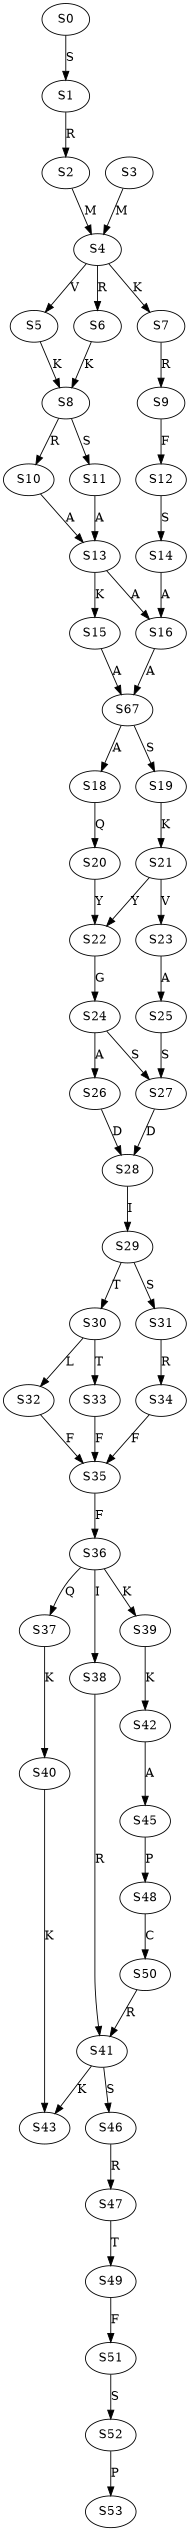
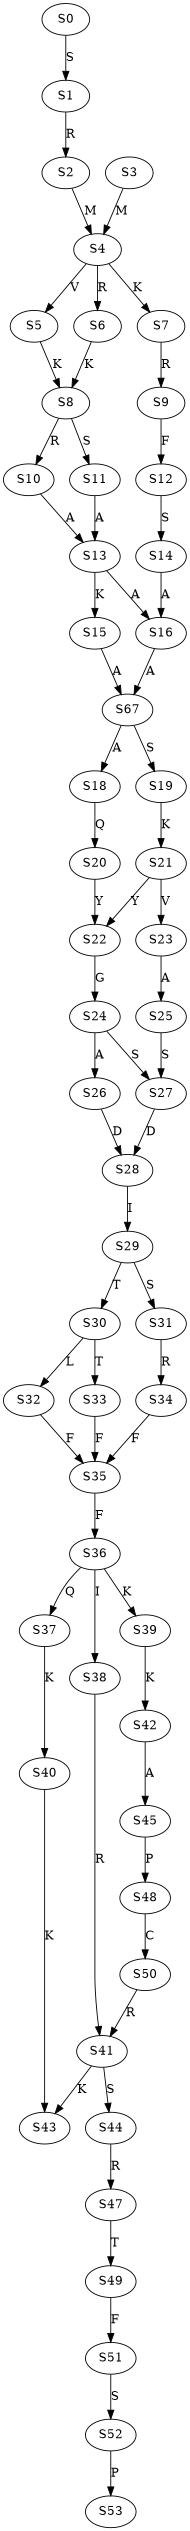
  strict digraph {
    S0
    S1
    S2
    S4
    S3
    S5
    S6
    S7
    S8
    S9
    S10
    S11
    S12
    S13
    S14
    S15
    S16
    n18 [label=S67]
    S18
    S19
    S20
    S21
    S22
    S23
    S24
    S25
    S26
    S27
    S28
    S29
    S30
    S31
    S32
    S33
    S34
    S35
    S36
    S37
    S38
    S39
    S40
    S41
    S42
    S43
-   S44 [label=S46]
+   S44
    S45
    S47
    S48
    S49
    S50
    S51
    S52
    S53
    S0 -> S1 [label=S]
    S1 -> S2 [label=R]
    S2 -> S4 [label=M]
    S4 -> S5 [label=V]
    S4 -> S6 [label=R]
    S4 -> S7 [label=K]
    S3 -> S4 [label=M]
    S5 -> S8 [label=K]
    S6 -> S8 [label=K]
    S7 -> S9 [label=R]
    S8 -> S10 [label=R]
    S8 -> S11 [label=S]
    S9 -> S12 [label=F]
    S10 -> S13 [label=A]
    S11 -> S13 [label=A]
    S12 -> S14 [label=S]
    S13 -> S15 [label=K]
    S13 -> S16 [label=A]
    S14 -> S16 [label=A]
    S15 -> n18 [label=A]
    S16 -> n18 [label=A]
    n18 -> S18 [label=A]
    n18 -> S19 [label=S]
    S18 -> S20 [label=Q]
    S19 -> S21 [label=K]
    S20 -> S22 [label=Y]
    S21 -> S22 [label=Y]
    S21 -> S23 [label=V]
    S22 -> S24 [label=G]
    S23 -> S25 [label=A]
    S24 -> S26 [label=A]
    S24 -> S27 [label=S]
    S25 -> S27 [label=S]
    S26 -> S28 [label=D]
    S27 -> S28 [label=D]
    S28 -> S29 [label=I]
    S29 -> S30 [label=T]
    S29 -> S31 [label=S]
    S30 -> S32 [label=L]
    S30 -> S33 [label=T]
    S31 -> S34 [label=R]
    S32 -> S35 [label=F]
    S33 -> S35 [label=F]
    S34 -> S35 [label=F]
    S35 -> S36 [label=F]
    S36 -> S37 [label=Q]
    S36 -> S38 [label=I]
    S36 -> S39 [label=K]
    S37 -> S40 [label=K]
    S38 -> S41 [label=R]
    S39 -> S42 [label=K]
    S40 -> S43 [label=K]
    S41 -> S43 [label=K]
    S41 -> S44 [label=S]
    S42 -> S45 [label=A]
    S44 -> S47 [label=R]
    S45 -> S48 [label=P]
    S47 -> S49 [label=T]
    S48 -> S50 [label=C]
    S49 -> S51 [label=F]
    S50 -> S41 [label=R]
    S51 -> S52 [label=S]
    S52 -> S53 [label=P]
  }
